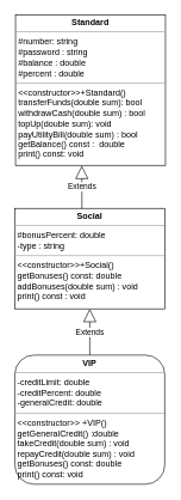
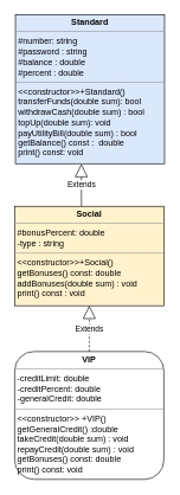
  <mxCell id="0" />
  <mxCell id="1" parent="0" />
- <mxCell id="2" value="&lt;p style=&quot;margin:0px;margin-top:4px;text-align:center;&quot;&gt;&lt;b&gt;Standard&lt;/b&gt;&lt;/p&gt;&lt;hr size=&quot;1&quot;&gt;&lt;p style=&quot;margin:0px;margin-left:4px;&quot;&gt;#number: string&lt;/p&gt;&lt;p style=&quot;margin:0px;margin-left:4px;&quot;&gt;#password : string&amp;nbsp;&lt;/p&gt;&lt;p style=&quot;margin:0px;margin-left:4px;&quot;&gt;#balance : double&amp;nbsp;&lt;/p&gt;&lt;p style=&quot;margin:0px;margin-left:4px;&quot;&gt;#percent : double&lt;/p&gt;&lt;hr size=&quot;1&quot;&gt;&lt;p style=&quot;margin:0px;margin-left:4px;&quot;&gt;&amp;lt;&amp;lt;constructor&amp;gt;&amp;gt;+Standard()&lt;/p&gt;&lt;p style=&quot;margin:0px;margin-left:4px;&quot;&gt;transferFunds(double sum): bool&lt;/p&gt;&lt;p style=&quot;margin:0px;margin-left:4px;&quot;&gt;withdrawCash(double sum) : bool&lt;/p&gt;&lt;p style=&quot;margin:0px;margin-left:4px;&quot;&gt;topUp(double sum): void&lt;/p&gt;&lt;p style=&quot;margin:0px;margin-left:4px;&quot;&gt;payUtilityBill(double sum) : bool&lt;/p&gt;&lt;p style=&quot;margin:0px;margin-left:4px;&quot;&gt;getBalance() const :&amp;nbsp; double&lt;/p&gt;&lt;p style=&quot;margin:0px;margin-left:4px;&quot;&gt;print() const: void&lt;/p&gt;&lt;p style=&quot;margin:0px;margin-left:4px;&quot;&gt;&lt;br&gt;&lt;/p&gt;" style="verticalAlign=top;align=left;overflow=fill;fontSize=12;fontFamily=Helvetica;html=1;" vertex="1" parent="1"><mxGeometry x="21" y="20" width="210" height="210" as="geometry" /></mxCell>
- <mxCell id="3" value="&lt;p style=&quot;margin:0px;margin-top:4px;text-align:center;&quot;&gt;&lt;b&gt;Social&lt;/b&gt;&lt;/p&gt;&lt;hr size=&quot;1&quot;&gt;&lt;p style=&quot;margin:0px;margin-left:4px;&quot;&gt;#bonusPercent: double&lt;/p&gt;&lt;p style=&quot;margin:0px;margin-left:4px;&quot;&gt;-type : string&lt;/p&gt;&lt;hr size=&quot;1&quot;&gt;&lt;p style=&quot;margin:0px;margin-left:4px;&quot;&gt;&amp;lt;&amp;lt;constructor&amp;gt;&amp;gt;+Social()&lt;/p&gt;&lt;p style=&quot;margin:0px;margin-left:4px;&quot;&gt;getBonuses() const: double&amp;nbsp;&lt;/p&gt;&lt;p style=&quot;margin:0px;margin-left:4px;&quot;&gt;addBonuses(double sum) : void&lt;/p&gt;&lt;p style=&quot;margin:0px;margin-left:4px;&quot;&gt;print() const : void&amp;nbsp;&lt;/p&gt;&lt;p style=&quot;margin:0px;margin-left:4px;&quot;&gt;&lt;br&gt;&lt;/p&gt;" style="verticalAlign=top;align=left;overflow=fill;fontSize=12;fontFamily=Helvetica;html=1;" vertex="1" parent="1"><mxGeometry x="20" y="290" width="210" height="140" as="geometry" /></mxCell>
+ <mxCell id="2" value="&lt;p style=&quot;margin:0px;margin-top:4px;text-align:center;&quot;&gt;&lt;b&gt;Standard&lt;/b&gt;&lt;/p&gt;&lt;hr size=&quot;1&quot;&gt;&lt;p style=&quot;margin:0px;margin-left:4px;&quot;&gt;#number: string&lt;/p&gt;&lt;p style=&quot;margin:0px;margin-left:4px;&quot;&gt;#password : string&amp;nbsp;&lt;/p&gt;&lt;p style=&quot;margin:0px;margin-left:4px;&quot;&gt;#balance : double&amp;nbsp;&lt;/p&gt;&lt;p style=&quot;margin:0px;margin-left:4px;&quot;&gt;#percent : double&lt;/p&gt;&lt;hr size=&quot;1&quot;&gt;&lt;p style=&quot;margin:0px;margin-left:4px;&quot;&gt;&amp;lt;&amp;lt;constructor&amp;gt;&amp;gt;+Standard()&lt;/p&gt;&lt;p style=&quot;margin:0px;margin-left:4px;&quot;&gt;transferFunds(double sum): bool&lt;/p&gt;&lt;p style=&quot;margin:0px;margin-left:4px;&quot;&gt;withdrawCash(double sum) : bool&lt;/p&gt;&lt;p style=&quot;margin:0px;margin-left:4px;&quot;&gt;topUp(double sum): void&lt;/p&gt;&lt;p style=&quot;margin:0px;margin-left:4px;&quot;&gt;payUtilityBill(double sum) : bool&lt;/p&gt;&lt;p style=&quot;margin:0px;margin-left:4px;&quot;&gt;getBalance() const :&amp;nbsp; double&lt;/p&gt;&lt;p style=&quot;margin:0px;margin-left:4px;&quot;&gt;print() const: void&lt;/p&gt;&lt;p style=&quot;margin:0px;margin-left:4px;&quot;&gt;&lt;br&gt;&lt;/p&gt;" style="verticalAlign=top;align=left;overflow=fill;fontSize=12;fontFamily=Helvetica;html=1;fillColor=#dae8fc;" vertex="1" parent="1"><mxGeometry x="21" y="20" width="210" height="210" as="geometry" /></mxCell>
+ <mxCell id="3" value="&lt;p style=&quot;margin:0px;margin-top:4px;text-align:center;&quot;&gt;&lt;b&gt;Social&lt;/b&gt;&lt;/p&gt;&lt;hr size=&quot;1&quot;&gt;&lt;p style=&quot;margin:0px;margin-left:4px;&quot;&gt;#bonusPercent: double&lt;/p&gt;&lt;p style=&quot;margin:0px;margin-left:4px;&quot;&gt;-type : string&lt;/p&gt;&lt;hr size=&quot;1&quot;&gt;&lt;p style=&quot;margin:0px;margin-left:4px;&quot;&gt;&amp;lt;&amp;lt;constructor&amp;gt;&amp;gt;+Social()&lt;/p&gt;&lt;p style=&quot;margin:0px;margin-left:4px;&quot;&gt;getBonuses() const: double&amp;nbsp;&lt;/p&gt;&lt;p style=&quot;margin:0px;margin-left:4px;&quot;&gt;addBonuses(double sum) : void&lt;/p&gt;&lt;p style=&quot;margin:0px;margin-left:4px;&quot;&gt;print() const : void&amp;nbsp;&lt;/p&gt;&lt;p style=&quot;margin:0px;margin-left:4px;&quot;&gt;&lt;br&gt;&lt;/p&gt;" style="verticalAlign=top;align=left;overflow=fill;fontSize=12;fontFamily=Helvetica;html=1;fillColor=#fff2cc;" vertex="1" parent="1"><mxGeometry x="20" y="290" width="210" height="140" as="geometry" /></mxCell>
  <mxCell id="4" value="&lt;p style=&quot;margin:0px;margin-top:4px;text-align:center;&quot;&gt;&lt;b&gt;VIP&lt;/b&gt;&lt;/p&gt;&lt;hr size=&quot;1&quot;&gt;&lt;p style=&quot;margin:0px;margin-left:4px;&quot;&gt;-creditLimit: double&amp;nbsp;&lt;/p&gt;&lt;p style=&quot;margin:0px;margin-left:4px;&quot;&gt;-creditPercent: double&lt;/p&gt;&lt;p style=&quot;margin:0px;margin-left:4px;&quot;&gt;-generalCredit: double&lt;/p&gt;&lt;hr size=&quot;1&quot;&gt;&lt;p style=&quot;margin:0px;margin-left:4px;&quot;&gt;&amp;lt;&amp;lt;constructor&amp;gt;&amp;gt; +VIP()&lt;/p&gt;&lt;p style=&quot;margin:0px;margin-left:4px;&quot;&gt;getGeneralCredit() :double&lt;/p&gt;&lt;p style=&quot;margin:0px;margin-left:4px;&quot;&gt;takeCredit(double sum) : void&lt;/p&gt;&lt;p style=&quot;margin:0px;margin-left:4px;&quot;&gt;repayCredit(double sum) : void&lt;/p&gt;&lt;p style=&quot;margin:0px;margin-left:4px;&quot;&gt;getBonuses() const: double&lt;/p&gt;&lt;p style=&quot;margin:0px;margin-left:4px;&quot;&gt;print() const: void&lt;/p&gt;" style="verticalAlign=top;align=left;overflow=fill;fontSize=12;fontFamily=Helvetica;html=1;rounded=1;" vertex="1" parent="1"><mxGeometry x="20" y="494.5" width="210" height="180" as="geometry" /></mxCell>
  <mxCell id="5" style="edgeStyle=orthogonalEdgeStyle;rounded=0;orthogonalLoop=1;jettySize=auto;html=1;exitX=0.5;exitY=1;exitDx=0;exitDy=0;" edge="1" parent="1" source="3" target="3"><mxGeometry relative="1" as="geometry" /></mxCell>
  <mxCell id="6" value="Extends" style="endArrow=block;endSize=16;endFill=0;html=1;rounded=0;entryX=0.442;entryY=1.002;entryDx=0;entryDy=0;entryPerimeter=0;" edge="1" parent="1" target="2"><mxGeometry width="160" relative="1" as="geometry"><mxPoint x="114" y="290" as="sourcePoint" /><mxPoint x="71" y="260" as="targetPoint" /></mxGeometry></mxCell>
- <mxCell id="7" value="Extends" style="endArrow=block;endSize=16;endFill=0;html=1;rounded=0;exitX=0.5;exitY=0;exitDx=0;exitDy=0;entryX=0.5;entryY=1;entryDx=0;entryDy=0;" edge="1" parent="1" source="4" target="3"><mxGeometry width="160" relative="1" as="geometry"><mxPoint x="201" y="460" as="sourcePoint" /><mxPoint x="361" y="460" as="targetPoint" /></mxGeometry></mxCell>
+ <mxCell id="7" value="Extends" style="endArrow=block;endSize=16;endFill=0;html=1;rounded=0;exitX=0.5;exitY=0;exitDx=0;exitDy=0;entryX=0.5;entryY=1;entryDx=0;entryDy=0;dashed=1;" edge="1" parent="1" source="4" target="3"><mxGeometry width="160" relative="1" as="geometry"><mxPoint x="201" y="460" as="sourcePoint" /><mxPoint x="361" y="460" as="targetPoint" /></mxGeometry></mxCell>
